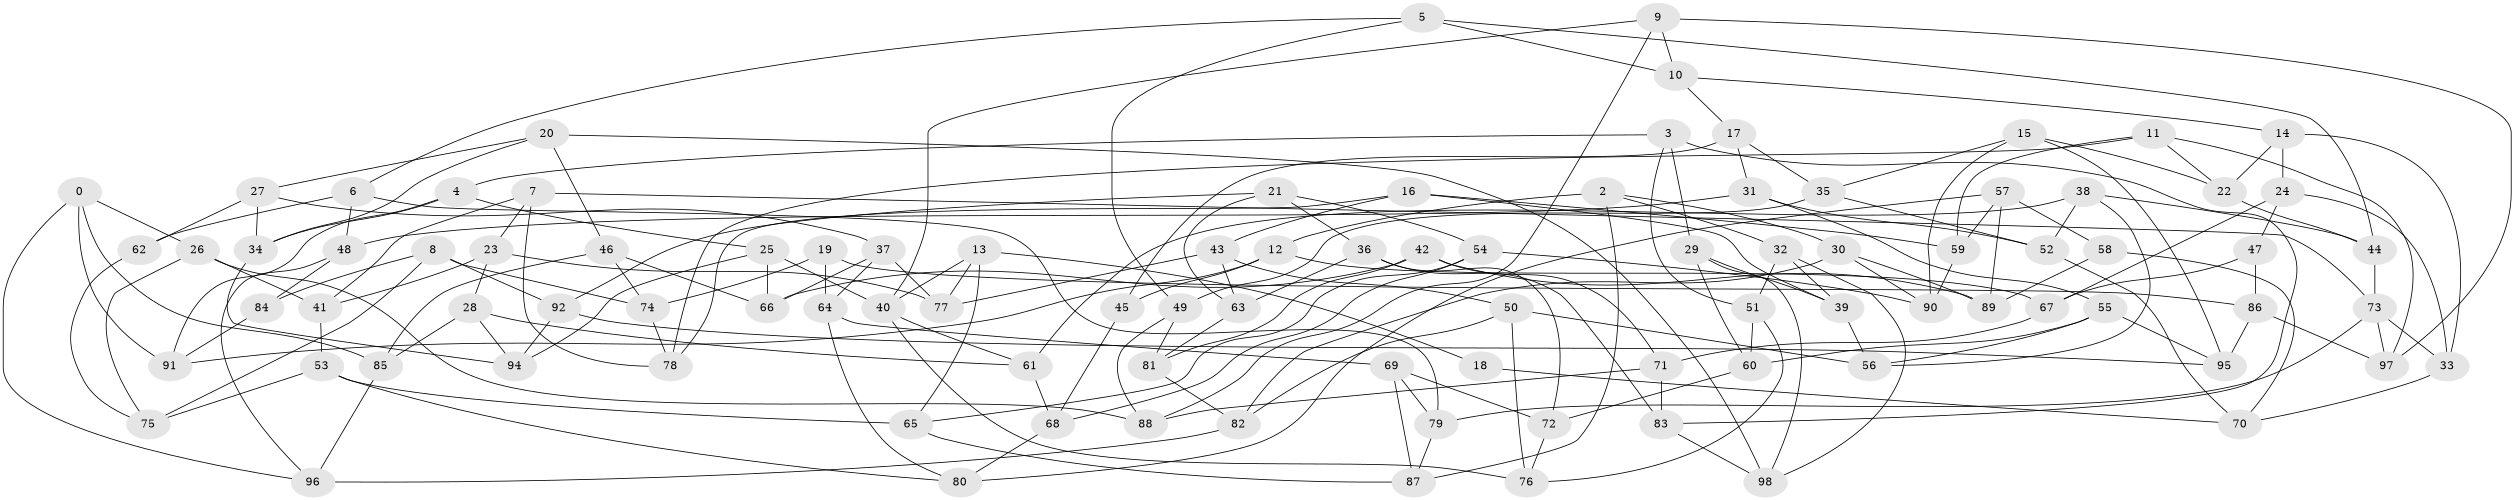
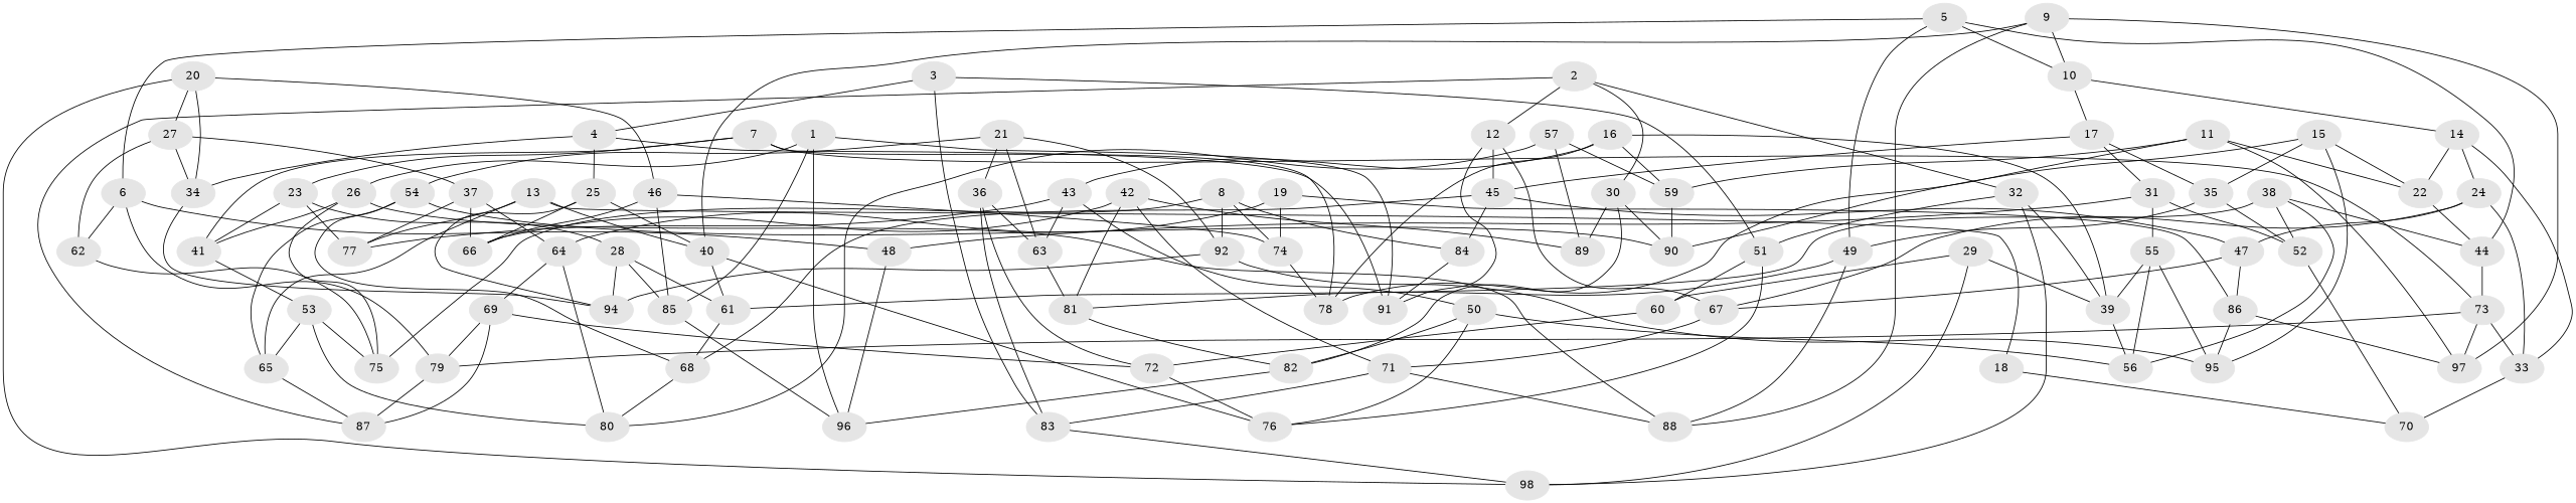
  graph {
    node [color=gray90 style=filled]
-   1 [label=0]
+   1
    26
    85
    91
    96
    41
    75
    88
    2
    12
    30
    32
    87
    45
    67
    90
    82
    89
    51
    39
    n21 [label=98]
    3
    4
    29
    83
    25
    34
    60
    76
    40
    66
    94
    5
    6
    10
    44
    49
    48
    62
    79
    14
    17
    73
    81
    84
    7
    23
    78
    77
    28
    53
    97
    33
    8
    74
    92
    95
    9
    61
    22
    24
    35
    31
    11
    59
    47
    68
    71
    13
    18
    65
    70
    15
    52
    16
    43
    56
    63
    50
    55
    19
    64
    86
    80
    69
    20
    27
    46
    37
    21
    36
    54
    72
    38
    42
    57
-   58
    1 -- 26
    1 -- 85
    1 -- 91
    1 -- 96
    26 -- 41
    26 -- 75
    26 -- 88
    85 -- 96
    41 -- 53
    2 -- 12
    2 -- 30
    2 -- 32
    2 -- 87
    12 -- 91
    12 -- 45
    12 -- 67
    30 -- 90
    30 -- 82
    30 -- 89
    32 -- 51
    32 -- 39
    32 -- n21
+   45 -- 47
    45 -- 68
    67 -- 71
    82 -- 96
    51 -- 60
    51 -- 76
    39 -- 56
    3 -- 51
    3 -- 4
-   3 -- 29
    3 -- 83
    4 -- 91
    4 -- 25
    4 -- 34
    29 -- 39
    29 -- n21
    29 -- 60
    83 -- n21
    25 -- 40
    25 -- 66
    25 -- 94
    34 -- 94
    60 -- 72
    40 -- 76
    40 -- 61
    5 -- 6
    5 -- 10
    5 -- 44
    5 -- 49
    6 -- 48
    6 -- 62
    6 -- 79
    10 -- 14
    10 -- 17
    44 -- 73
    49 -- 88
    49 -- 81
    48 -- 96
-   48 -- 84
+   45 -- 84
    62 -- 75
    79 -- 87
    14 -- 33
    14 -- 22
    14 -- 24
    17 -- 45
    17 -- 35
    17 -- 31
    73 -- 79
    73 -- 97
    73 -- 33
    81 -- 82
    84 -- 91
    7 -- 41
    7 -- 73
    7 -- 23
    7 -- 78
    23 -- 41
    23 -- 77
    23 -- 28
    28 -- 85
    28 -- 94
    28 -- 61
    53 -- 75
    53 -- 65
    53 -- 80
    33 -- 70
    8 -- 75
    8 -- 84
    8 -- 74
    8 -- 92
    74 -- 78
    92 -- 94
    92 -- 95
    9 -- 88
    9 -- 40
    9 -- 10
    9 -- 97
    61 -- 68
    22 -- 44
    24 -- 67
    24 -- 33
    24 -- 47
    35 -- 49
    35 -- 52
    31 -- 48
    31 -- 52
    31 -- 55
    11 -- 78
    11 -- 97
    11 -- 22
    11 -- 59
    59 -- 90
    47 -- 67
    47 -- 86
    68 -- 80
    71 -- 88
    71 -- 83
    13 -- 40
    13 -- 77
    13 -- 18
    13 -- 65
    18 -- 70
    65 -- 87
    15 -- 90
    15 -- 95
    15 -- 22
    15 -- 35
    52 -- 70
    16 -- 39
    16 -- 78
    16 -- 59
    16 -- 43
    43 -- 77
    43 -- 63
    43 -- 50
    63 -- 81
    50 -- 82
    50 -- 76
    50 -- 56
-   55 -- 60
+   55 -- 39
    55 -- 95
    55 -- 56
    19 -- 74
    19 -- 64
    19 -- 86
    64 -- 80
    64 -- 69
    86 -- 97
    86 -- 95
    69 -- 87
    69 -- 79
    69 -- 72
    20 -- n21
    20 -- 34
    20 -- 27
    20 -- 46
    27 -- 34
    27 -- 62
    27 -- 37
    46 -- 85
    46 -- 66
    46 -- 74
    37 -- 66
    37 -- 77
    37 -- 64
    21 -- 92
    21 -- 63
    21 -- 36
    21 -- 54
    36 -- 83
    36 -- 63
    36 -- 72
    54 -- 90
    54 -- 68
    54 -- 65
    72 -- 76
    38 -- 44
    38 -- 61
    38 -- 52
    38 -- 56
    42 -- 89
    42 -- 66
    42 -- 81
    42 -- 71
    57 -- 89
    57 -- 59
    57 -- 80
-   57 -- 58
-   58 -- 89
-   58 -- 70
  }
